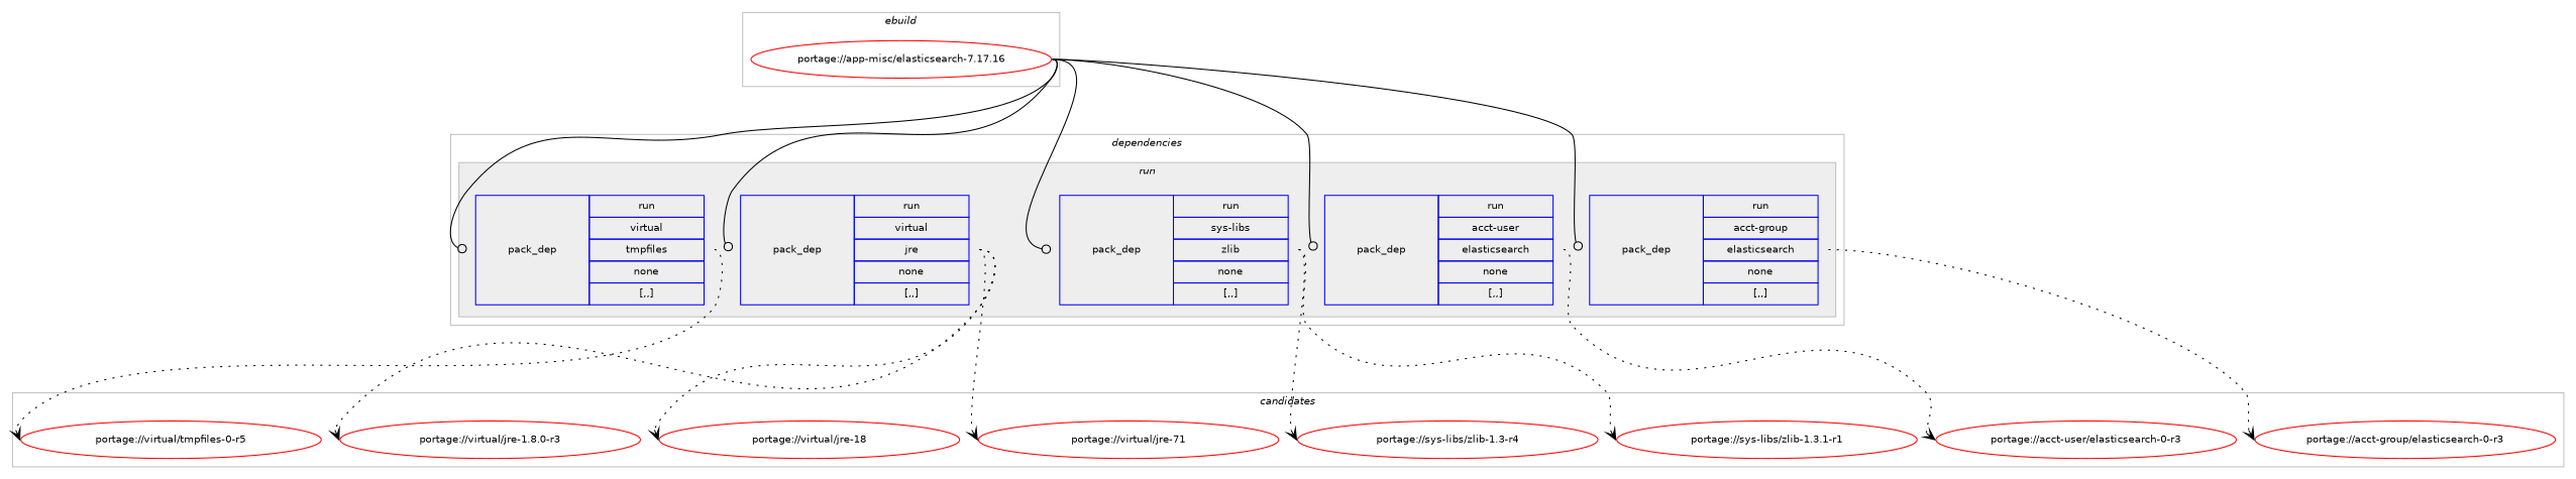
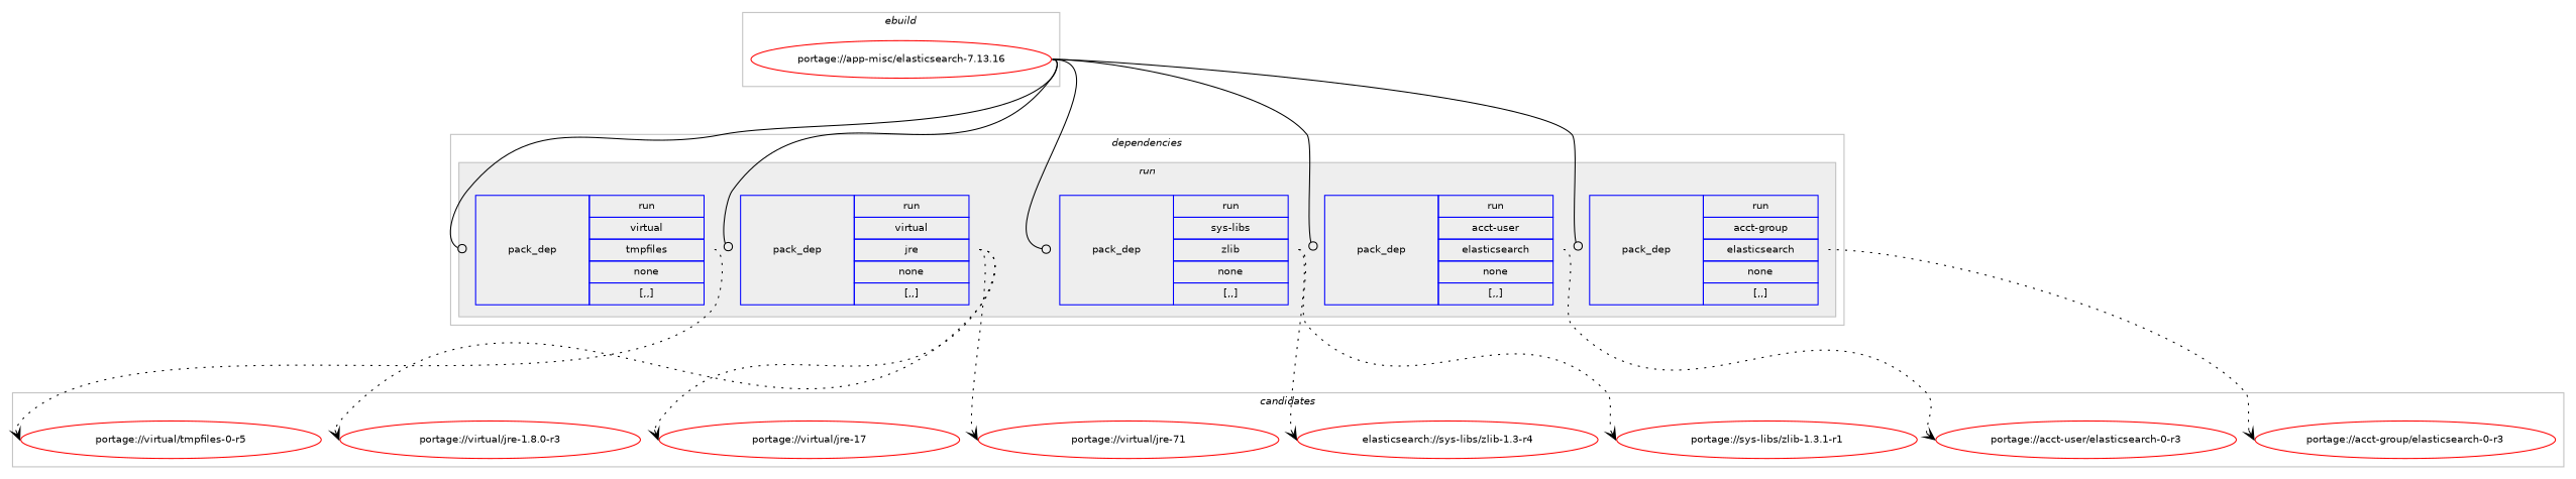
  digraph {
    compound=true
    concentrate=true
    fontname=Helvetica
    fontsize=10
    newrank=true
    rankdir=TB
    ranksep=1.5
    node [color=red fontname=Helvetica fontsize=10]
    edge [arrowhead=vee headport=w style=dotted tailport=e weight=100]
-   n1 [label="portage://app-misc/elasticsearch-7.17.16" width=4]
+   n1 [label="portage://app-misc/elasticsearch-7.13.16" width=4]
    n2 [color=blue label=<<TABLE BORDER="0" CELLBORDER="1" CELLSPACING="0" CELLPADDING="4" WIDTH="220"><TR><TD ROWSPAN="6" CELLPADDING="30">pack_dep</TD></TR><TR><TD WIDTH="110">run</TD></TR><TR><TD>acct-group</TD></TR><TR><TD>elasticsearch</TD></TR><TR><TD>none</TD></TR><TR><TD>[,,]</TD></TR></TABLE>> shape=none]
    n3 [color=blue label=<<TABLE BORDER="0" CELLBORDER="1" CELLSPACING="0" CELLPADDING="4" WIDTH="220"><TR><TD ROWSPAN="6" CELLPADDING="30">pack_dep</TD></TR><TR><TD WIDTH="110">run</TD></TR><TR><TD>acct-user</TD></TR><TR><TD>elasticsearch</TD></TR><TR><TD>none</TD></TR><TR><TD>[,,]</TD></TR></TABLE>> shape=none]
    n4 [color=blue label=<<TABLE BORDER="0" CELLBORDER="1" CELLSPACING="0" CELLPADDING="4" WIDTH="220"><TR><TD ROWSPAN="6" CELLPADDING="30">pack_dep</TD></TR><TR><TD WIDTH="110">run</TD></TR><TR><TD>sys-libs</TD></TR><TR><TD>zlib</TD></TR><TR><TD>none</TD></TR><TR><TD>[,,]</TD></TR></TABLE>> shape=none]
    n5 [color=blue label=<<TABLE BORDER="0" CELLBORDER="1" CELLSPACING="0" CELLPADDING="4" WIDTH="220"><TR><TD ROWSPAN="6" CELLPADDING="30">pack_dep</TD></TR><TR><TD WIDTH="110">run</TD></TR><TR><TD>virtual</TD></TR><TR><TD>jre</TD></TR><TR><TD>none</TD></TR><TR><TD>[,,]</TD></TR></TABLE>> shape=none]
    n6 [color=blue label=<<TABLE BORDER="0" CELLBORDER="1" CELLSPACING="0" CELLPADDING="4" WIDTH="220"><TR><TD ROWSPAN="6" CELLPADDING="30">pack_dep</TD></TR><TR><TD WIDTH="110">run</TD></TR><TR><TD>virtual</TD></TR><TR><TD>tmpfiles</TD></TR><TR><TD>none</TD></TR><TR><TD>[,,]</TD></TR></TABLE>> shape=none]
    n7 [label="portage://acct-group/elasticsearch-0-r3" width=4]
    n8 [label="portage://acct-user/elasticsearch-0-r3" width=4]
    n9 [label="portage://sys-libs/zlib-1.3.1-r1" width=4]
-   n10 [label="portage://sys-libs/zlib-1.3-r4" width=4]
+   n10 [label="elasticsearch://sys-libs/zlib-1.3-r4" width=4]
    n11 [label="portage://virtual/jre-71" width=4]
-   n12 [label="portage://virtual/jre-18" width=4]
+   n12 [label="portage://virtual/jre-17" width=4]
    n13 [label="portage://virtual/jre-1.8.0-r3" width=4]
    n14 [label="portage://virtual/tmpfiles-0-r5" width=4]
    subgraph cluster_1 {
      color=gray
      label=<<i>ebuild</i>>
      rank=same
      n1
    }
    subgraph cluster_2 {
      color=gray
      label=<<i>dependencies</i>>
      subgraph cluster_3 {
        color=gray
        fillcolor="#eeeeee"
        label=<<i>compile</i>>
        style=filled
      }
      subgraph cluster_4 {
        color=gray
        fillcolor="#eeeeee"
        label=<<i>compile and run</i>>
        style=filled
      }
      subgraph cluster_5 {
        color=gray
        fillcolor="#eeeeee"
        label=<<i>run</i>>
        style=filled
        subgraph sub_6 {
          color=gray
          fillcolor="#eeeeee"
          label=<<i>run</i>>
          style=filled
          n2
        }
        subgraph sub_7 {
          color=gray
          fillcolor="#eeeeee"
          label=<<i>run</i>>
          style=filled
          n3
        }
        subgraph sub_8 {
          color=gray
          fillcolor="#eeeeee"
          label=<<i>run</i>>
          style=filled
          n4
        }
        subgraph sub_9 {
          color=gray
          fillcolor="#eeeeee"
          label=<<i>run</i>>
          style=filled
          n5
        }
        subgraph sub_10 {
          color=gray
          fillcolor="#eeeeee"
          label=<<i>run</i>>
          style=filled
          n6
        }
      }
    }
    subgraph cluster_11 {
      color=gray
      label=<<i>candidates</i>>
      rank=same
      subgraph sub_12 {
        color=black
        label=<<i>candidates</i>>
        nodesep=1
        rank=same
        n7
      }
      subgraph sub_13 {
        color=black
        label=<<i>candidates</i>>
        nodesep=1
        rank=same
        n8
      }
      subgraph sub_14 {
        color=black
        label=<<i>candidates</i>>
        nodesep=1
        rank=same
        n9
        n10
      }
      subgraph sub_15 {
        color=black
        label=<<i>candidates</i>>
        nodesep=1
        rank=same
        n11
        n12
        n13
      }
      subgraph sub_16 {
        color=black
        label=<<i>candidates</i>>
        nodesep=1
        rank=same
        n14
      }
    }
    n1 -> n2 [arrowhead=odot style=solid weight=20]
    n1 -> n3 [arrowhead=odot style=solid weight=20]
    n1 -> n4 [arrowhead=odot style=solid weight=20]
    n1 -> n5 [arrowhead=odot style=solid weight=20]
    n1 -> n6 [arrowhead=odot style=solid weight=20]
    n2 -> n7
    n3 -> n8
    n4 -> n9
    n4 -> n10
    n5 -> n11
    n5 -> n12
    n5 -> n13
    n6 -> n14
  }
